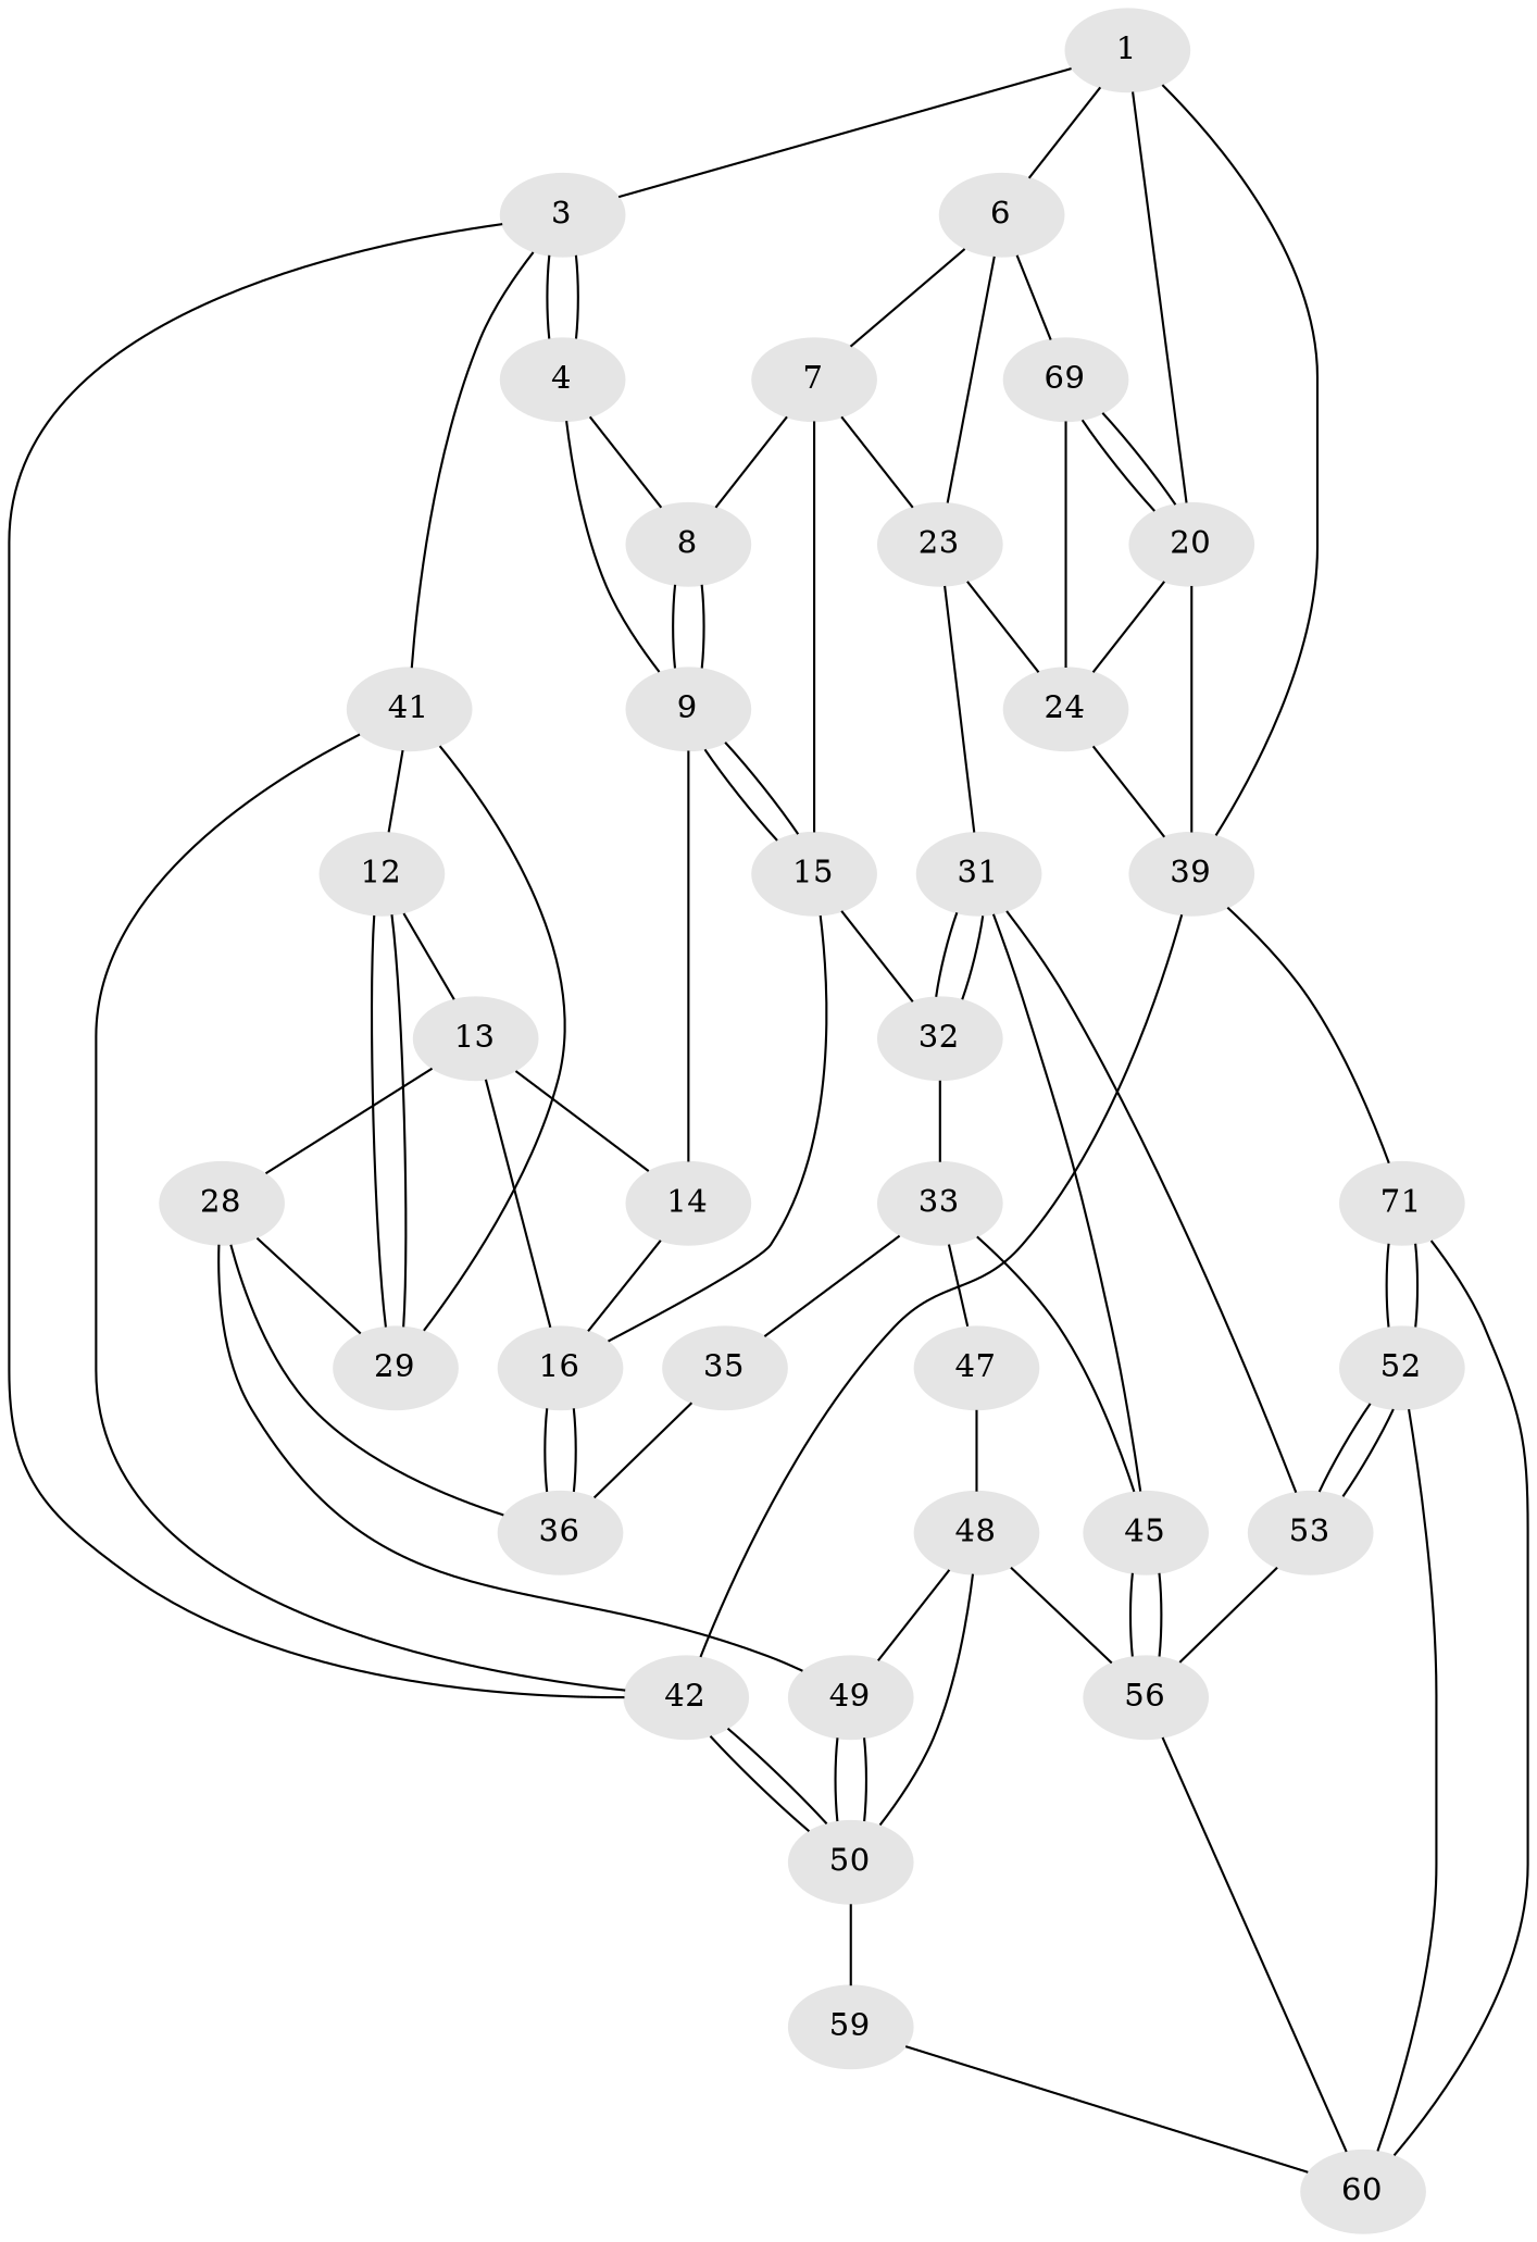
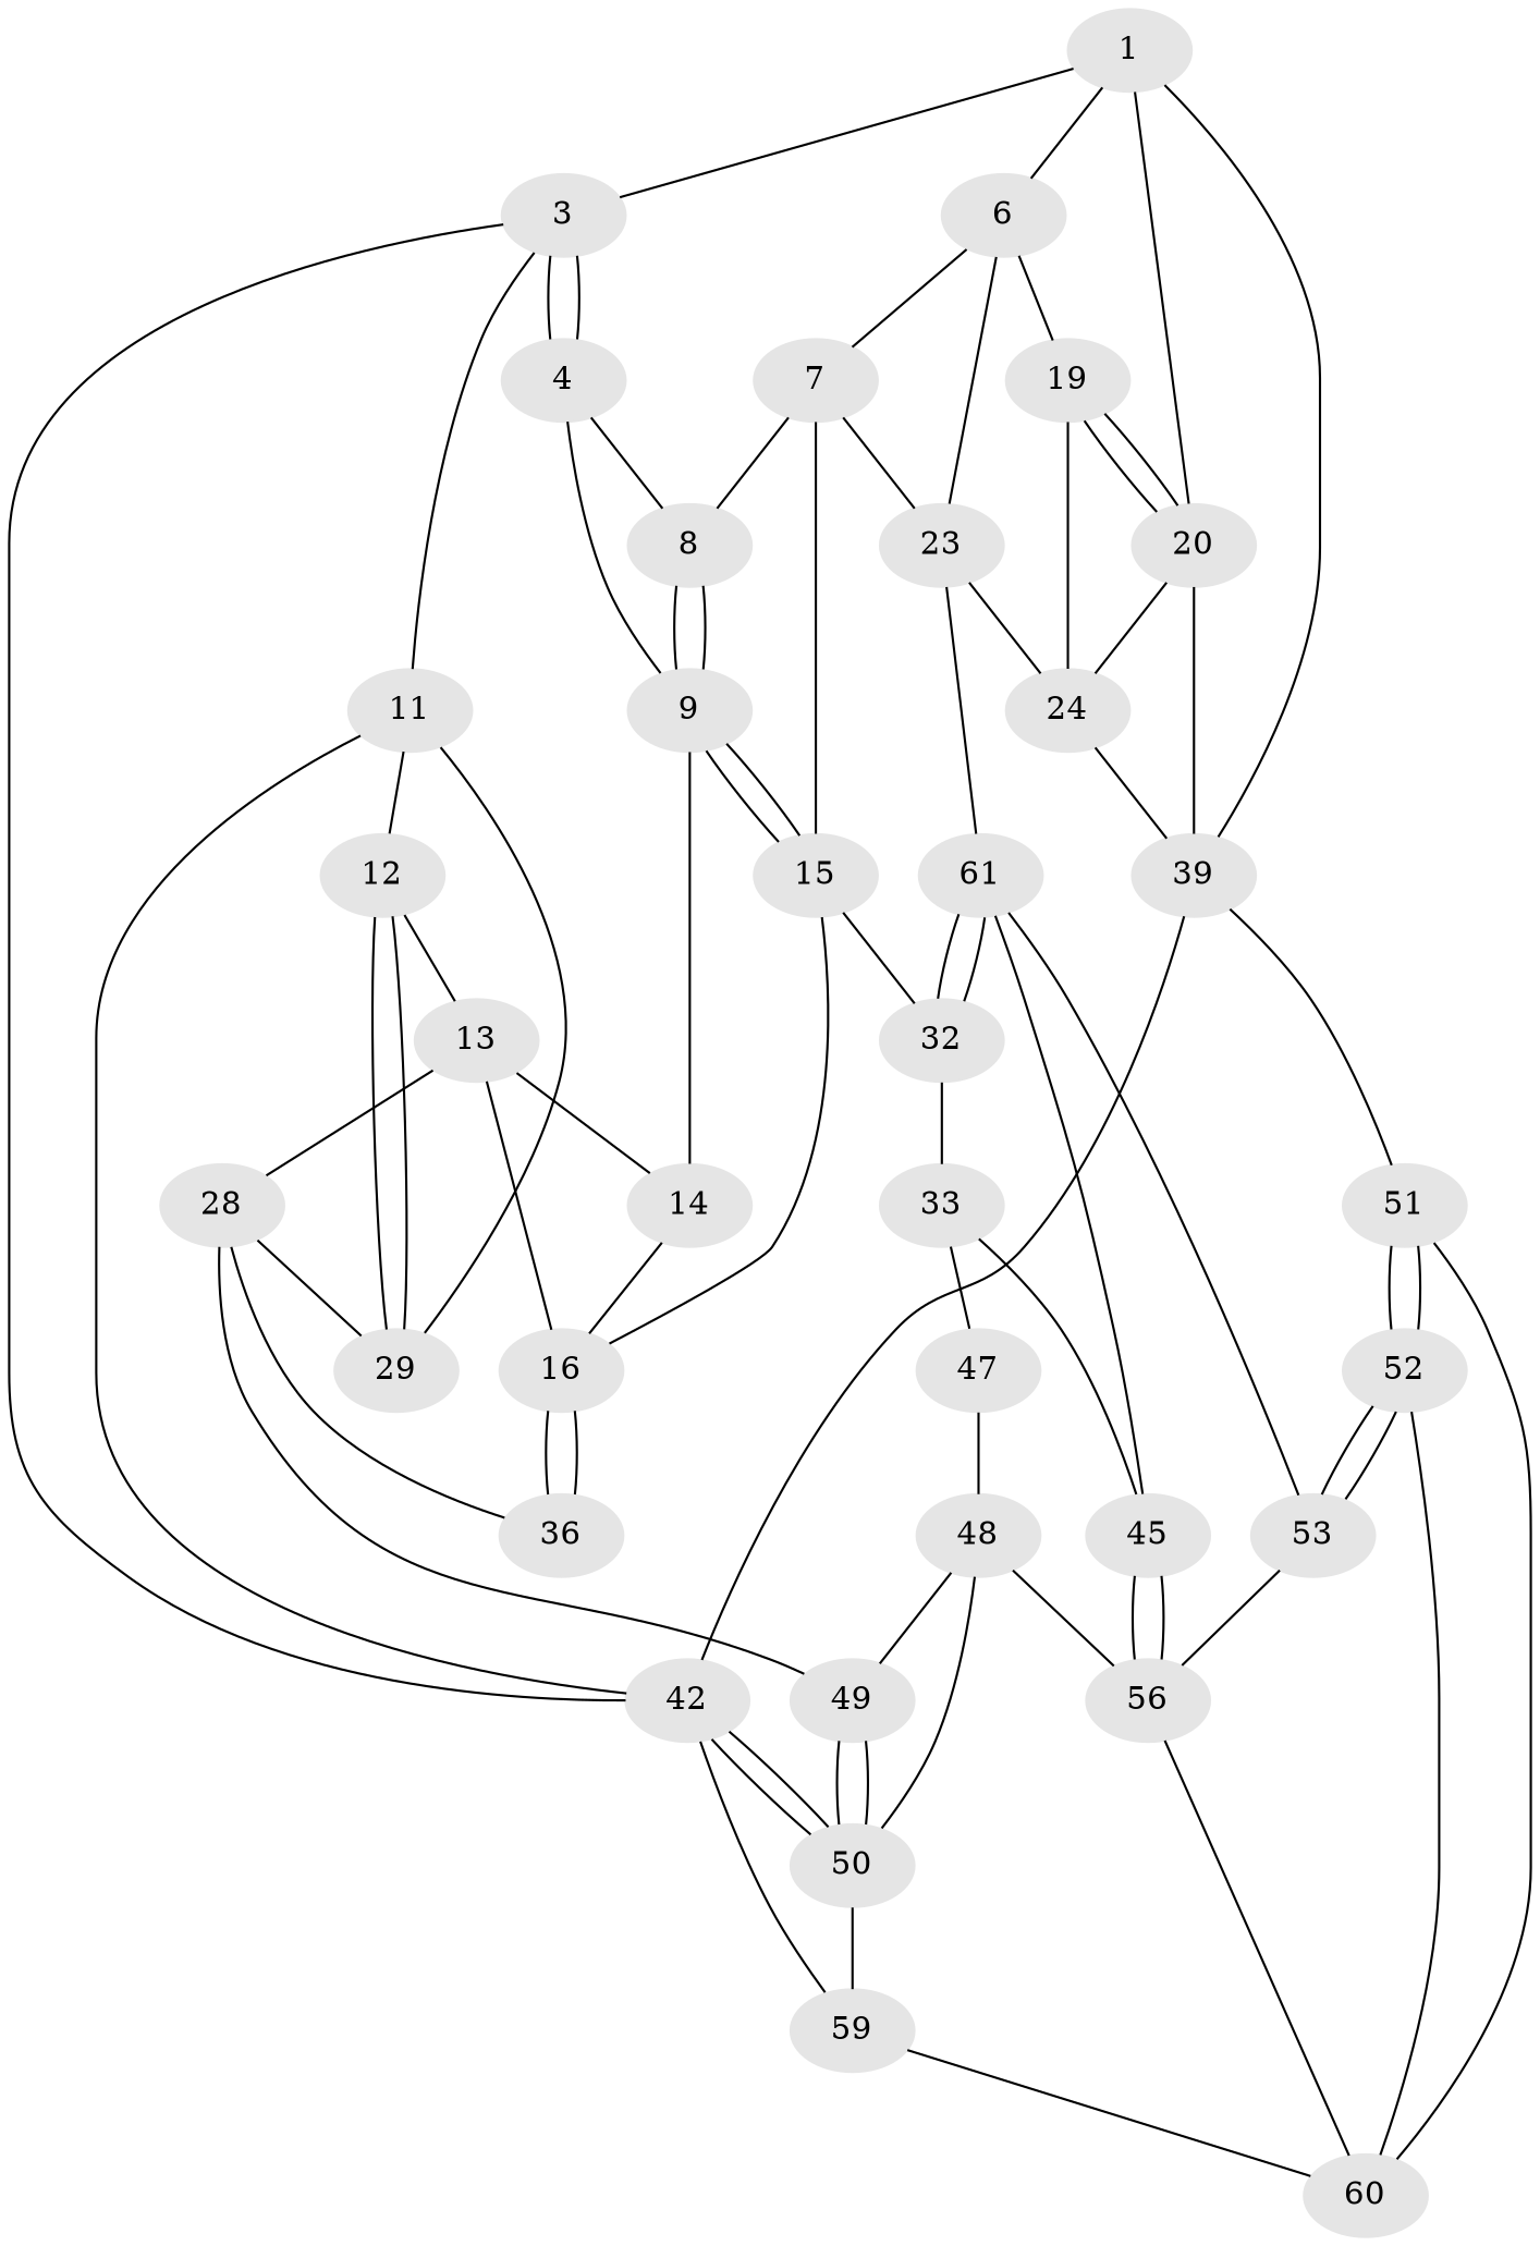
  graph {
    node [color=gray90 style=filled]
    1 [super="+2"]
    3
    6 [super="+18"]
    20 [super="+30"]
    39 [super="+40"]
    4 [super="+5"]
-   11 [super="+41" label=41]
+   11 [super="+41"]
    42 [super="+43"]
    7 [super="+21"]
-   19 [label=69]
+   19
    23 [super="+26"]
    24 [super="+25"]
-   51 [label=71]
+   51
    8
    9 [super="+10"]
    12
    29
    50 [super="+55"]
    59
    15 [super="+22"]
    14
-   31 [super="+44"]
+   31 [super="+44" label=61]
    16 [super="+17"]
    32
    13 [super="+27"]
    28 [super="+38"]
    36 [super="+37"]
    49
    33 [super="+34"]
    45 [super="+46"]
    53 [super="+58"]
    56 [super="+57"]
-   35
    47
    48 [super="+54"]
    52 [super="+62"]
    60 [super="+61"]
    1 -- 3
    1 -- 6
    1 -- 20
    1 -- 39
    3 -- 4
    3 -- 4
    3 -- 11
    3 -- 42
    6 -- 7
    6 -- 19
    6 -- 23
    20 -- 39
    20 -- 24
    39 -- 42
    39 -- 51
    4 -- 8
    4 -- 9
    11 -- 42
    11 -- 12
    11 -- 29
    42 -- 50
    42 -- 50
+   42 -- 59
    7 -- 23
    7 -- 8
    7 -- 15
    19 -- 20
    19 -- 20
    19 -- 24
    23 -- 24
    23 -- 31
    24 -- 39
    51 -- 52
    51 -- 52
    51 -- 60
    8 -- 9
    8 -- 9
    9 -- 15
    9 -- 15
    9 -- 14
    12 -- 29
    12 -- 29
    12 -- 13
    50 -- 59
    59 -- 60
    15 -- 16
    15 -- 32
    14 -- 16
    31 -- 32
    31 -- 32
    31 -- 45
    31 -- 53
    16 -- 36
    16 -- 36
    32 -- 33
    13 -- 14
    13 -- 16
    13 -- 28
    28 -- 29
    28 -- 36
    28 -- 49
    49 -- 50
    49 -- 50
    33 -- 45
-   33 -- 35
    33 -- 47
    45 -- 56
    45 -- 56
    53 -- 56
    56 -- 60
-   35 -- 36 [weight=2]
    47 -- 48
    48 -- 50
    48 -- 49
    48 -- 56
    52 -- 53 [weight=2]
    52 -- 53
    52 -- 60
  }
